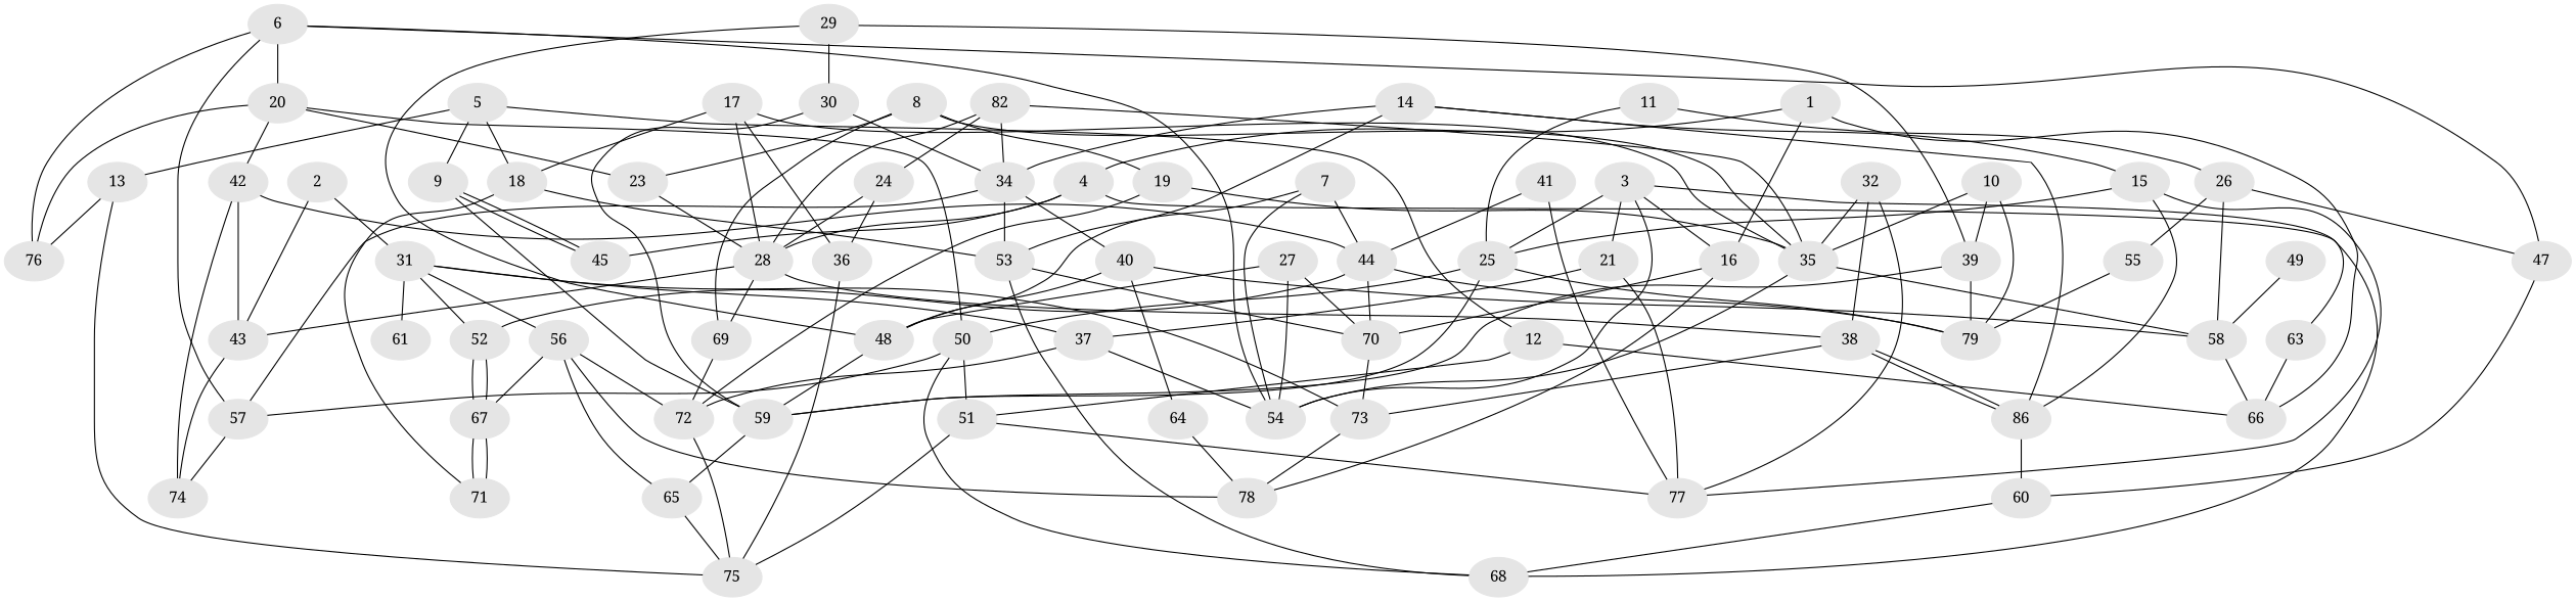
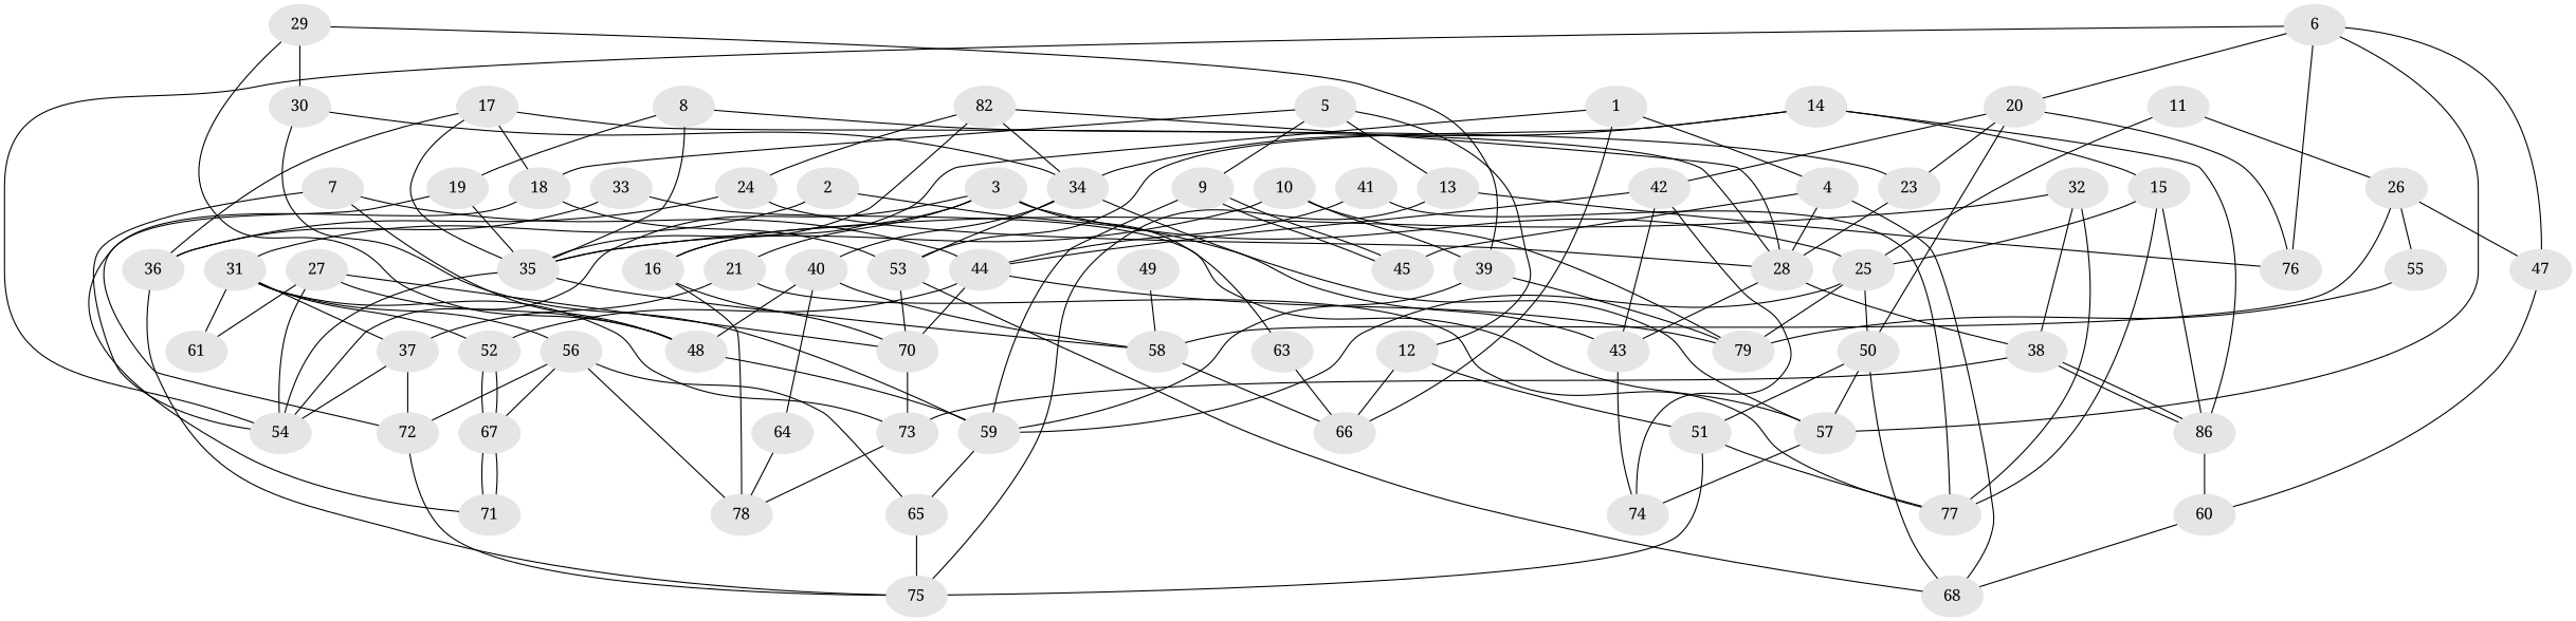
  graph {
    fontname="Noto Serif"
    node [color=gray90 fontname="Noto Serif" style=filled]
    edge [fontname="Noto Serif"]
    1
    4
    16
    66
    28
    45
    68
    70
    78
    2
    31
    43
    37
    61
    52
    56
    73
    74
    3
    21
    25
    54
    63
    77
    59
    79
    50
-   69
    38
    5
    9
    12
    13
    18
    51
    76
    75
    53
    71
    6
    20
    47
    57
    23
    42
    60
    7
    44
    48
    8
    19
    35
    72
    58
    65
    10
    39
    11
    26
    55
    14
    15
    34
    n64 [label=86]
    40
    17
    36
    49
    n69 [label=82]
    24
    27
    29
    30
    67
    32
+   33
    64
    41
    1 -- 4
    1 -- 16
    1 -- 66
    4 -- 28
    4 -- 45
    4 -- 68
    16 -- 70
    16 -- 78
    28 -- 43
-   28 -- 69
    28 -- 38
    70 -- 73
    2 -- 31
    2 -- 43
    31 -- 37
    31 -- 61
    31 -- 52
    31 -- 56
    31 -- 73
    43 -- 74
    37 -- 54
    37 -- 72
    52 -- 67
    52 -- 67
    56 -- 78
    56 -- 72
    56 -- 65
    56 -- 67
    73 -- 78
    3 -- 16
    3 -- 21
    3 -- 25
    3 -- 54
    3 -- 63
    21 -- 37
    21 -- 77
    25 -- 59
    25 -- 79
    25 -- 50
    63 -- 66
    59 -- 65
    50 -- 68
    50 -- 51
    50 -- 57
-   69 -- 72
    38 -- 73
    38 -- n64
    38 -- n64
    5 -- 9
    5 -- 12
    5 -- 13
    5 -- 18
    9 -- 45
    9 -- 45
    9 -- 59
    12 -- 66
    12 -- 51
    13 -- 76
    13 -- 75
    18 -- 53
    18 -- 71
    51 -- 77
    51 -- 75
    53 -- 68
    53 -- 70
    6 -- 54
    6 -- 76
    6 -- 20
    6 -- 47
    6 -- 57
    20 -- 50
    20 -- 76
    20 -- 23
    20 -- 42
    47 -- 60
    57 -- 74
    23 -- 28
    42 -- 43
    42 -- 74
    42 -- 44
    60 -- 68
    7 -- 54
    7 -- 44
    7 -- 48
    44 -- 70
    44 -- 52
    44 -- 79
    48 -- 59
-   8 -- 69
    8 -- 23
    8 -- 19
    8 -- 35
    19 -- 35
    19 -- 72
    35 -- 54
    35 -- 58
    72 -- 75
    58 -- 66
    65 -- 75
    10 -- 79
    10 -- 35
    10 -- 39
    39 -- 59
    39 -- 79
    11 -- 25
    11 -- 26
    26 -- 47
    26 -- 58
    26 -- 55
    55 -- 79
    14 -- 53
    14 -- 15
    14 -- 34
    14 -- n64
    15 -- 25
    15 -- 77
    15 -- n64
    34 -- 53
    34 -- 57
    34 -- 40
    n64 -- 60
    40 -- 48
    40 -- 58
    40 -- 64
    17 -- 28
    17 -- 18
    17 -- 35
    17 -- 36
    36 -- 75
    49 -- 58
    n69 -- 28
    n69 -- 35
    n69 -- 34
    n69 -- 24
    24 -- 28
    24 -- 36
    27 -- 70
+   27 -- 61
    27 -- 54
    27 -- 48
    29 -- 48
    29 -- 39
    29 -- 30
    30 -- 59
    30 -- 34
    67 -- 71
    67 -- 71
    32 -- 77
    32 -- 38
    32 -- 35
+   33 -- 57
+   33 -- 36
    64 -- 78
    41 -- 77
    41 -- 44
  }
